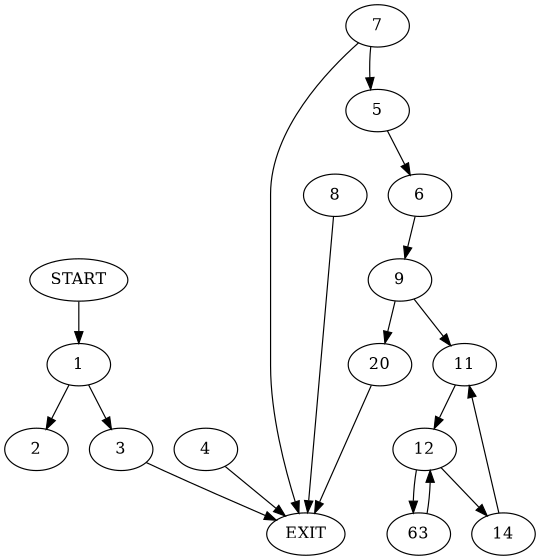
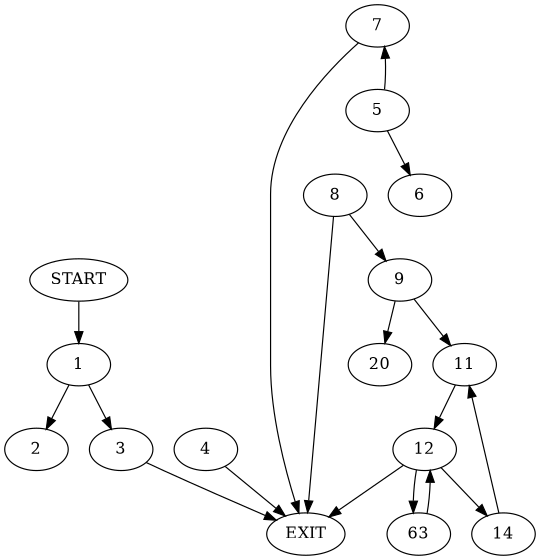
  digraph {
    n1 [label=START]
    1
    2
    3
    n5 [label=EXIT]
    4
    5
    6
    7
    9
    8
    n12 [label=20]
    11
    12
    n15 [label=63]
    14
    n1 -> 1
    1 -> 2
    1 -> 3
    3 -> n5
    4 -> n5
    5 -> 6
-   7 -> 5
-   6 -> 9
+   5 -> 7
+   8 -> 9
    7 -> n5
    9 -> n12
    9 -> 11
    8 -> n5
-   n12 -> n5
+   12 -> n5
    11 -> 12
    12 -> n15
    12 -> 14
    n15 -> 12
    14 -> 11
  }
